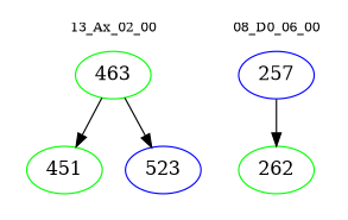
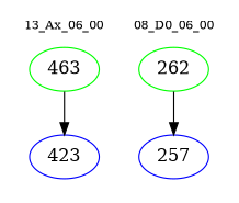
  digraph {
    node [color=green]
    edge [color=black]
    n1 [label=463]
-   n2 [label=451]
-   n3 [color=blue label=523]
+   n3 [color=blue label=423]
    n4 [color=blue label=257]
    n5 [label=262]
    subgraph cluster_1 {
      color=white
      fontsize=10
-     label="13_Ax_02_00"
+     label="13_Ax_06_00"
      n1
-     n2
      n3
    }
    subgraph cluster_2 {
      color=white
      fontsize=10
      label="08_D0_06_00"
      n4
      n5
    }
-   n1 -> n2
    n1 -> n3
-   n4 -> n5
+   n5 -> n4
  }
